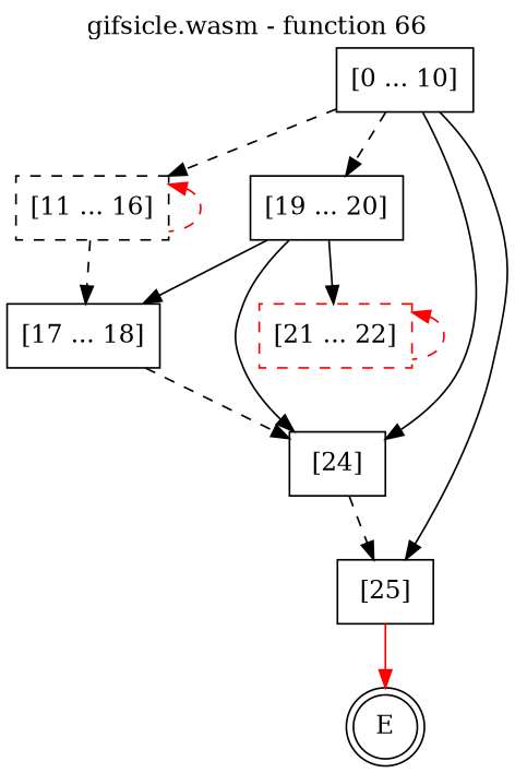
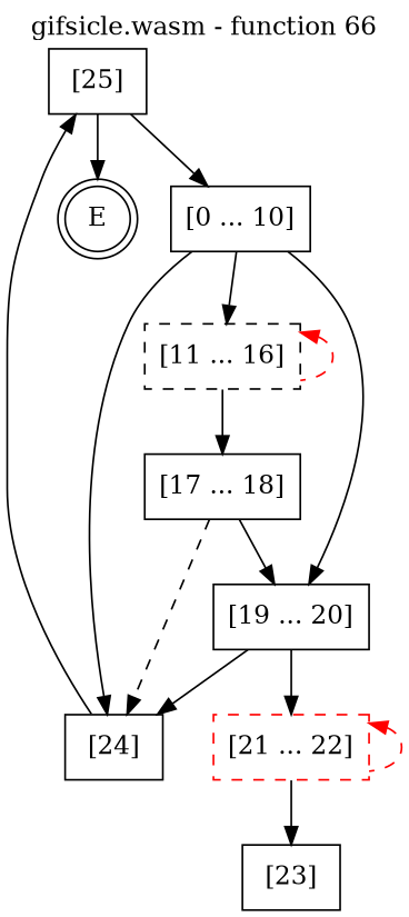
  digraph {
    label="gifsicle.wasm - function 66"
    labelfontcolor=black
    labelfontname=Helvetica
    labelfontsize=16
    labelloc=t
    node [shape=box color=black style=solid]
    E [shape=doublecircle color="" style=""]
    n2 [label="[0 ... 10]"]
    n3 [label="[11 ... 16]" style=dashed]
    n4 [label="[19 ... 20]"]
    n5 [label="[24]"]
    n6 [label="[25]"]
    n7 [label="[17 ... 18]"]
    n8 [color=red label="[21 ... 22]" style=dashed]
-   n2 -> n3 [style=dashed]
-   n2 -> n4 [style=dashed]
+   n9 [label="[23]"]
+   n2 -> n3
+   n2 -> n4
    n2 -> n5
-   n2 -> n6
+   n6 -> n2
    n3 -> n3 [color=red dir=back style=dashed]
-   n3 -> n7 [style=dashed]
+   n3 -> n7
    n4 -> n5
    n4 -> n8
-   n5 -> n6 [style=dashed]
-   n6 -> E [color=red]
-   n4 -> n7
+   n5 -> n6
+   n6 -> E
+   n7 -> n4
    n7 -> n5 [style=dashed]
    n8 -> n8 [color=red dir=back style=dashed]
+   n8 -> n9
  }
